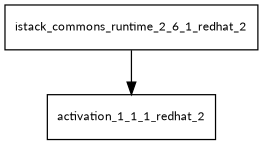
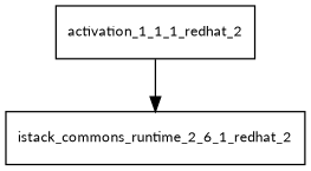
  digraph {
    fontname=Lato
    node [fontsize=10.0 shape=box fontname=Lato]
    istack_commons_runtime_2_6_1_redhat_2
    activation_1_1_1_redhat_2
-   istack_commons_runtime_2_6_1_redhat_2 -> activation_1_1_1_redhat_2 [fontname=Lato]
+   activation_1_1_1_redhat_2 -> istack_commons_runtime_2_6_1_redhat_2 [fontname=Lato]
  }
